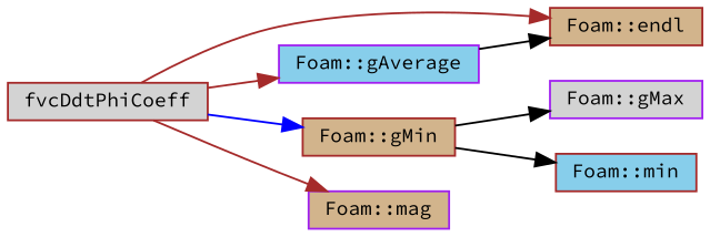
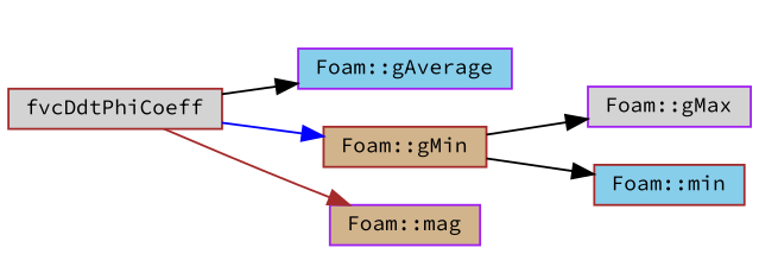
  digraph {
    fontname="Source Code Pro"
    rankdir=LR
    node [color=brown fillcolor=tan fontname="Source Code Pro" fontsize=10 shape=box style=filled]
    edge [color=black fontname="Source Code Pro" fontsize=10 labelfontname=Helvetica labelfontsize=10 style=solid]
    n1 [fillcolor=lightgrey fontcolor=black height=0.2 label=fvcDdtPhiCoeff width=0.4]
-   n2 [height=0.2 label="Foam::endl" width=0.4]
    n3 [color=purple fillcolor=skyblue height=0.2 label="Foam::gAverage" width=0.4]
    n4 [height=0.2 label="Foam::gMin" width=0.4]
    n5 [color=purple height=0.2 label="Foam::mag" width=0.4]
    n6 [color=purple fillcolor=lightgrey height=0.2 label="Foam::gMax" width=0.4]
    n7 [fillcolor=skyblue height=0.2 label="Foam::min" width=0.4]
-   n1 -> n2 [color=brown]
-   n1 -> n3 [color=brown]
+   n1 -> n3
    n1 -> n4 [color=blue]
    n1 -> n5 [color=brown]
-   n3 -> n2
    n4 -> n6
    n4 -> n7
  }
